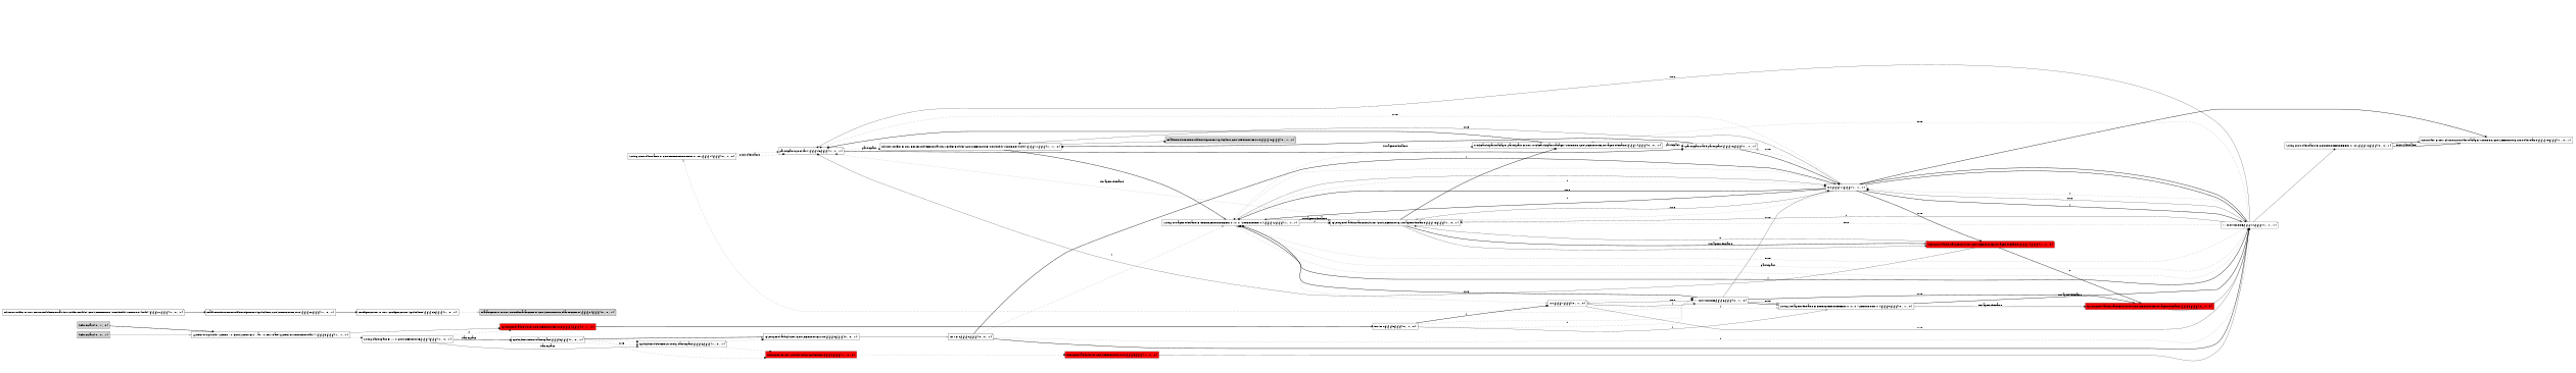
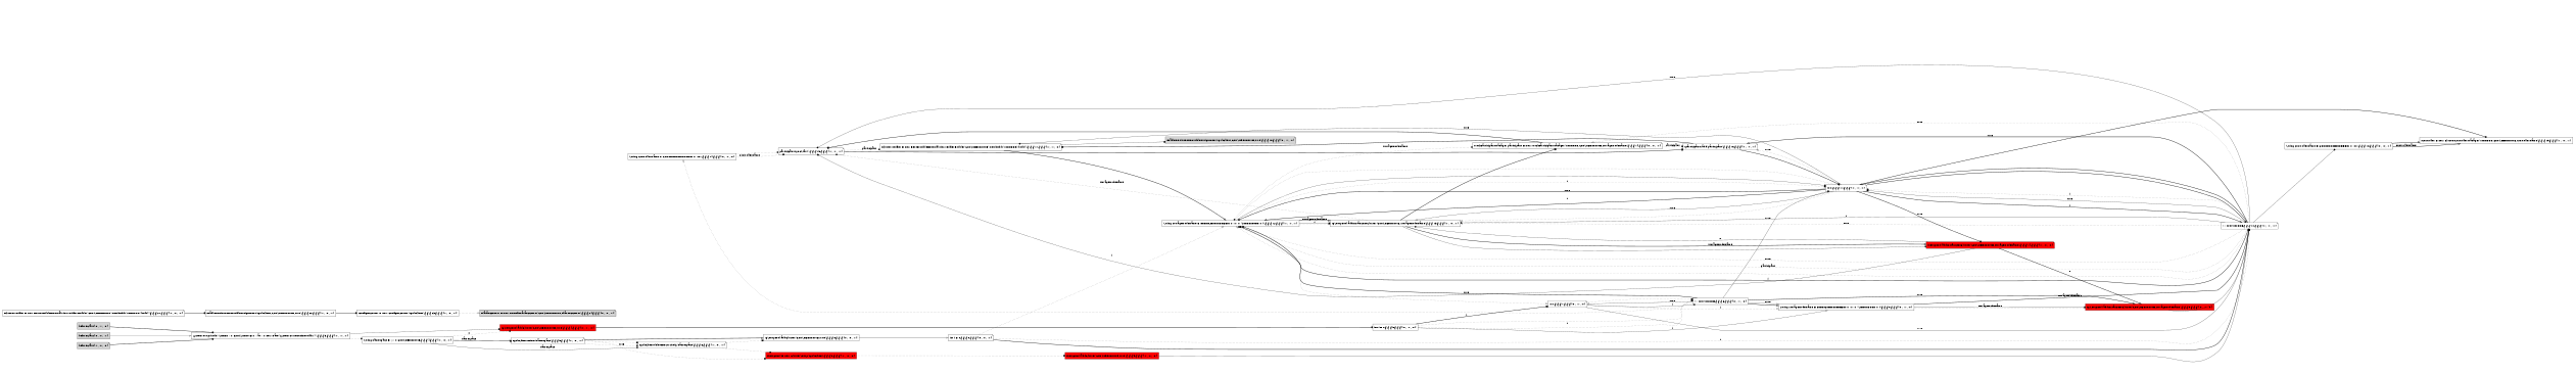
  digraph {
    rankdir=LR
    node [fillcolor=white shape=box style=filled]
    edge [arrowhead=onormal style=dotted]
    n1 [label="String controllerName = CONTROLLER_PREFIX + \"_0\"@@@14@@@['0', '1', '0']"]
    n2 [label="participant.syncStart()@@@15@@@['1', '1', '1']" shape=note]
    n3 [label="_clusterVerifier = new BestPossibleExternalViewVerifier.Builder(CLUSTER_NAME).setZkAddr(ZK_ADDR).build()@@@17@@@['1', '1', '0']" shape=note]
    n4 [label="_participants.add(participant)@@@16@@@['1', '1', '1']" shape=note]
    n5 [fillcolor=red label="_setupTool = new ClusterSetup(_gZkClient)@@@8@@@['1', '0', '0']"]
    n6 [fillcolor=red label="_setupTool.addCluster(CLUSTER_NAME,true)@@@9@@@['1', '0', '0']"]
    n7 [label="i < NUM_NODE@@@10@@@['1', '1', '1']" shape=note]
    n8 [label="_gSetupTool.addInstanceToCluster(CLUSTER_NAME,storageNodeName)@@@13@@@['1', '0', '1']"]
    n9 [fillcolor=red label="_setupTool.addInstanceToCluster(CLUSTER_NAME,storageNodeName)@@@14@@@['1', '0', '0']" shape=note]
    n10 [label="MockParticipantManager participant = new MockParticipantManager(ZK_ADDR,CLUSTER_NAME,storageNodeName)@@@14@@@['0', '0', '1']" shape=note]
    n11 [fillcolor=red label="_gSetupTool.addInstanceToCluster(CLUSTER_NAME,storageNodeName)@@@9@@@['0', '1', '0']"]
    n12 [fillcolor=red label="_gSetupTool.addCluster(CLUSTER_NAME,true)@@@4@@@['0', '1', '0']"]
    n13 [label="int i = 0@@@5@@@['0', '1', '0']"]
    n14 [label="i < NUM_NODE@@@6@@@['0', '1', '0']"]
    n15 [label="String storageNodeName = PARTICIPANT_PREFIX + \"_\" + (START_PORT + i)@@@8@@@['0', '1', '0']"]
    n16 [label="i++@@@7@@@['0', '1', '0']" shape=note]
    n17 [label="String namespace = \"/\" + CLUSTER_NAME@@@4@@@['1', '0', '1']"]
    n18 [label="_gZkClient.deleteRecursively(namespace)@@@6@@@['1', '0', '1']" shape=note]
    n19 [label="_gZkClient.exists(namespace)@@@5@@@['1', '0', '1']" shape=note]
    n20 [label="_gSetupTool.addCluster(CLUSTER_NAME,true)@@@8@@@['0', '0', '1']"]
    n21 [label="int i = 0@@@9@@@['0', '0', '1']" shape=note]
    n22 [label="i++@@@11@@@['1', '1', '1']" shape=note]
    n23 [label="String storageNodeName = PARTICIPANT_PREFIX + \"_\" + (START_PORT + i)@@@12@@@['1', '1', '1']"]
    n24 [label="_controller = new ClusterControllerManager(ZK_ADDR,CLUSTER_NAME,controllerName)@@@19@@@['1', '0', '1']"]
    n25 [fillcolor=lightgray label="enablePersistBestPossibleAssignment(_gZkClient,CLUSTER_NAME,true)@@@18@@@['0', '1', '0']" shape=note]
    n26 [label="String controllerName = CONTROLLER_PREFIX + \"_0\"@@@18@@@['0', '0', '1']" shape=note]
    n27 [fillcolor=lightgray label="beforeClass['0', '1', '0']"]
    n28 [label="System.out.println(\"START \" + CLASS_NAME + \" at \" + new Date(System.currentTimeMillis()))@@@3@@@['1', '1', '1']"]
    n29 [fillcolor=lightgray label="_dataAccessor = new ZKHelixDataAccessor(CLUSTER_NAME,_baseAccessor)@@@24@@@['0', '0', '1']" shape=note]
    n30 [label="enablePersistBestPossibleAssignment(_gZkClient,CLUSTER_NAME,true)@@@22@@@['1', '0', '1']"]
    n31 [label="_configAccessor = new ConfigAccessor(_gZkClient)@@@23@@@['1', '0', '1']"]
    n32 [fillcolor=lightgray label="beforeClass['0', '0', '1']"]
    n33 [label="_clusterVerifier = new BestPossibleExternalViewVerifier.Builder(CLUSTER_NAME).setZkAddr(ZK_ADDR).build()@@@21@@@['1', '0', '1']" shape=note]
+   n34 [fillcolor=lightgray label="beforeClass['1', '0', '0']" shape=note]
    n1 -> n2 [arrowhead=box label=controllerName]
    n1 -> n2 [arrowhead=dot]
    n2 -> n3 [arrowhead=dot label=participant]
    n2 -> n4 [arrowhead=box style=bold]
    n3 -> n23 [style=bold]
    n3 -> n25 [arrowhead=box style=solid]
    n4 -> n3 [arrowhead=box style=bold]
    n4 -> n22 [arrowhead=box style=bold]
    n5 -> n6 [arrowhead=box]
    n6 -> n7 [style=solid]
    n7 -> n2 [arrowhead=dot label=true style=solid]
+   n7 -> n4 [label=true style=bold]
    n7 -> n8 [arrowhead=dot label=i style=solid]
    n7 -> n8 [label=true]
    n7 -> n10 [label=true]
    n7 -> n22 [arrowhead=dot label=i]
    n7 -> n22 [style=bold]
    n7 -> n22 [arrowhead=box label=true style=solid]
    n7 -> n23 [arrowhead=dot label=true]
    n7 -> n23 [arrowhead=dot label=participant]
    n7 -> n23
    n7 -> n23 [arrowhead=box label=i style=bold]
    n7 -> n26 [arrowhead=dot style=solid]
    n8 -> n2 [arrowhead=dot label=storageNodeName]
    n8 -> n9 [arrowhead=dot style=solid]
    n8 -> n9 [label=storageNodeName style=bold]
    n8 -> n10 [arrowhead=box style=bold]
    n9 -> n2 [arrowhead=box style=solid]
    n9 -> n8 [arrowhead=dot label=0 style=solid]
    n9 -> n11 [label=0 style=bold]
    n10 -> n2 [arrowhead=box style=bold]
    n10 -> n4 [arrowhead=box label=participant]
    n11 -> n7 [arrowhead=box style=solid]
    n12 -> n13 [arrowhead=dot style=bold]
    n13 -> n14 [arrowhead=box label=i]
    n13 -> n14 [arrowhead=dot]
    n13 -> n15 [label=i style=solid]
    n13 -> n16 [arrowhead=box label=i style=bold]
    n14 -> n1
    n14 -> n11 [label=true style=bold]
    n14 -> n15 [label=true style=solid]
    n14 -> n15 [style=bold]
    n14 -> n16 [label=true style=solid]
    n14 -> n22 [arrowhead=box label=true style=solid]
    n14 -> n23 [arrowhead=box label=true style=bold]
    n15 -> n7 [arrowhead=box label=storageNodeName style=bold]
    n15 -> n11 [arrowhead=dot label=storageNodeName style=solid]
    n15 -> n11
    n16 -> n7 [arrowhead=box label=true style=solid]
    n16 -> n14 [arrowhead=box]
    n16 -> n14 [arrowhead=dot label=i style=solid]
    n16 -> n15 [label=i]
    n17 -> n12 [arrowhead=dot label=0]
    n17 -> n18 [arrowhead=dot label=namespace style=solid]
    n17 -> n19 [label=namespace style=solid]
    n17 -> n19 [arrowhead=box style=solid]
    n18 -> n5 [arrowhead=dot]
    n18 -> n20 [arrowhead=box]
    n19 -> n5 [arrowhead=box]
    n19 -> n18 [arrowhead=box]
    n19 -> n18 [arrowhead=dot label=true]
    n19 -> n20 [style=bold]
    n20 -> n21 [style=solid]
    n21 -> n7 [arrowhead=box style=bold]
    n21 -> n7 [label=i]
-   n21 -> n22 [label=i style=bold]
    n21 -> n23 [label=i]
-   n22 -> n2 [arrowhead=dot label=true]
    n22 -> n3 [arrowhead=dot label=true style=solid]
    n22 -> n4 [label=true]
    n22 -> n7 [arrowhead=dot style=bold]
    n22 -> n7 [label=i style=bold]
    n22 -> n8 [label=true style=solid]
    n22 -> n8
    n22 -> n9 [arrowhead=dot label=true style=bold]
    n22 -> n23 [arrowhead=dot label=true style=bold]
    n22 -> n23 [label=i style=bold]
    n22 -> n23 [arrowhead=dot]
    n22 -> n24 [arrowhead=dot style=bold]
    n23 -> n8 [arrowhead=box label=i style=solid]
    n23 -> n8
    n23 -> n8 [label=storageNodeName style=bold]
    n23 -> n10 [arrowhead=dot label=storageNodeName]
    n23 -> n16
    n23 -> n22 [arrowhead=box label=i]
    n23 -> n22 [arrowhead=dot style=solid]
    n26 -> n24 [style=bold]
    n26 -> n24 [label=controllerName style=bold]
    n27 -> n28 [arrowhead=dot style=bold]
    n28 -> n12 [arrowhead=box style=solid]
    n28 -> n17 [arrowhead=dot]
    n30 -> n31 [arrowhead=dot style=bold]
    n31 -> n29
    n32 -> n28 [style=solid]
    n33 -> n30 [arrowhead=dot style=bold]
+   n34 -> n28 [arrowhead=dot style=bold]
  }
